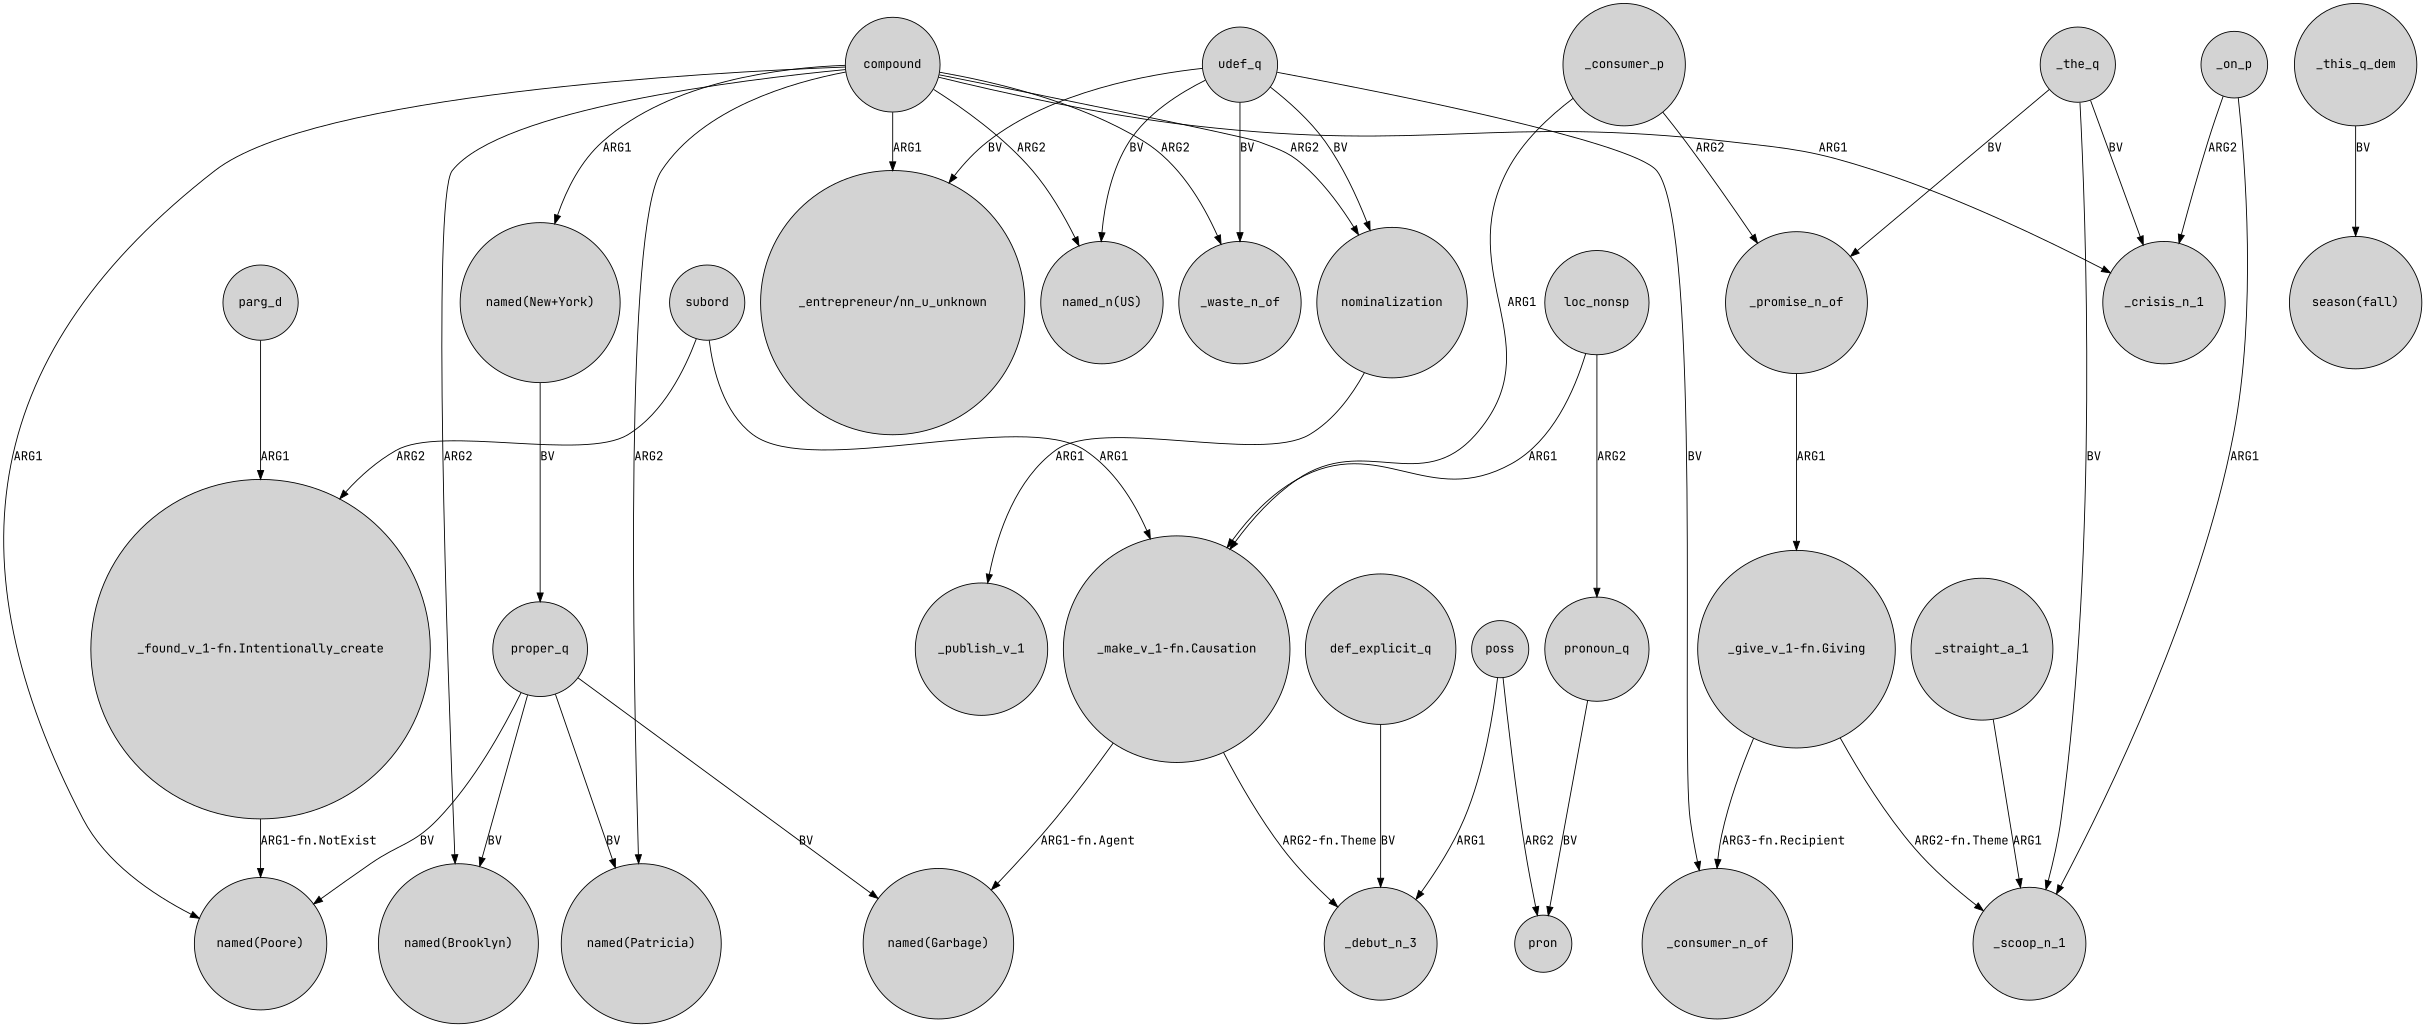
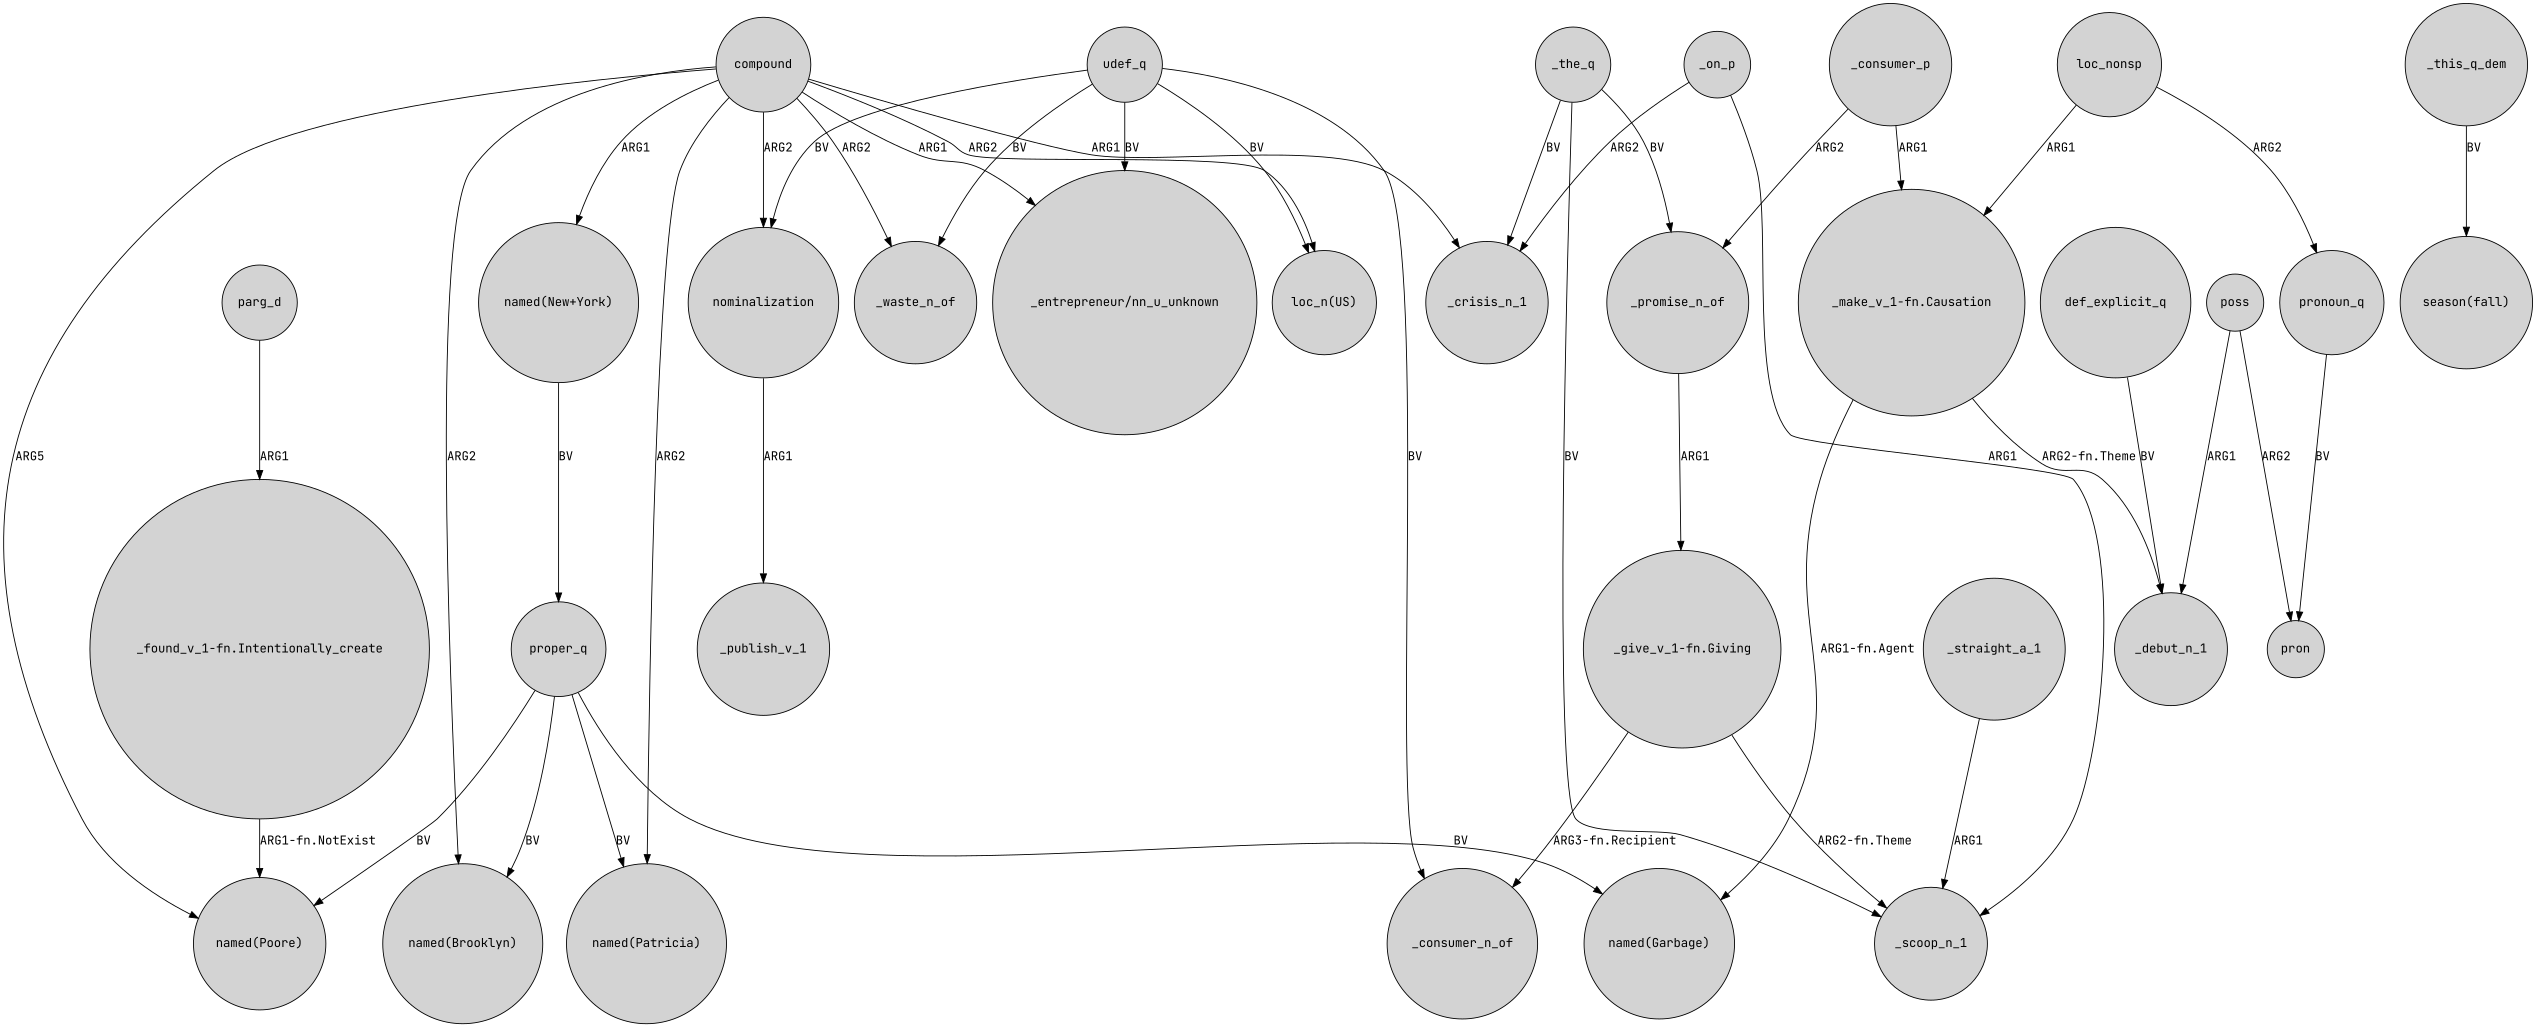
  digraph {
    fontname="JetBrains Mono"
    node [fontname="JetBrains Mono" shape=circle style=filled]
    edge [fontname="JetBrains Mono"]
    parg_d
    "_found_v_1-fn.Intentionally_create"
    "named(Poore)"
    poss
-   _debut_n_1 [label=_debut_n_3]
+   _debut_n_1
    pron
    "_make_v_1-fn.Causation"
    "named(Garbage)"
    udef_q
    "_entrepreneur/nn_u_unknown"
-   "named_n(US)"
+   "named_n(US)" [label="loc_n(US)"]
    _waste_n_of
    nominalization
    _consumer_n_of
    _publish_v_1
    compound
    "named(Patricia)"
    _crisis_n_1
    "named(Brooklyn)"
    "named(New+York)"
    proper_q
-   subord
    _straight_a_1
    _scoop_n_1
    n25 [label=_consumer_p]
    _promise_n_of
    "_give_v_1-fn.Giving"
    _the_q
    loc_nonsp
    pronoun_q
    _on_p
    def_explicit_q
    _this_q_dem
    "season(fall)"
    parg_d -> "_found_v_1-fn.Intentionally_create" [label=ARG1]
    "_found_v_1-fn.Intentionally_create" -> "named(Poore)" [label="ARG1-fn.NotExist"]
    poss -> _debut_n_1 [label=ARG1]
    poss -> pron [label=ARG2]
    "_make_v_1-fn.Causation" -> _debut_n_1 [label="ARG2-fn.Theme"]
    "_make_v_1-fn.Causation" -> "named(Garbage)" [label="ARG1-fn.Agent"]
    udef_q -> "_entrepreneur/nn_u_unknown" [label=BV]
    udef_q -> "named_n(US)" [label=BV]
    udef_q -> _waste_n_of [label=BV]
    udef_q -> nominalization [label=BV]
    udef_q -> _consumer_n_of [label=BV]
    nominalization -> _publish_v_1 [label=ARG1]
-   compound -> "named(Poore)" [label=ARG1]
+   compound -> "named(Poore)" [label=ARG5]
    compound -> "_entrepreneur/nn_u_unknown" [label=ARG1]
    compound -> "named_n(US)" [label=ARG2]
    compound -> _waste_n_of [label=ARG2]
    compound -> nominalization [label=ARG2]
    compound -> "named(Patricia)" [label=ARG2]
    compound -> _crisis_n_1 [label=ARG1]
    compound -> "named(Brooklyn)" [label=ARG2]
    compound -> "named(New+York)" [label=ARG1]
    "named(New+York)" -> proper_q [label=BV]
    proper_q -> "named(Poore)" [label=BV]
    proper_q -> "named(Garbage)" [label=BV]
    proper_q -> "named(Patricia)" [label=BV]
    proper_q -> "named(Brooklyn)" [label=BV]
-   subord -> "_found_v_1-fn.Intentionally_create" [label=ARG2]
-   subord -> "_make_v_1-fn.Causation" [label=ARG1]
    _straight_a_1 -> _scoop_n_1 [label=ARG1]
    n25 -> "_make_v_1-fn.Causation" [label=ARG1]
    n25 -> _promise_n_of [label=ARG2]
    _promise_n_of -> "_give_v_1-fn.Giving" [label=ARG1]
    "_give_v_1-fn.Giving" -> _consumer_n_of [label="ARG3-fn.Recipient"]
    "_give_v_1-fn.Giving" -> _scoop_n_1 [label="ARG2-fn.Theme"]
    _the_q -> _crisis_n_1 [label=BV]
    _the_q -> _scoop_n_1 [label=BV]
    _the_q -> _promise_n_of [label=BV]
    loc_nonsp -> "_make_v_1-fn.Causation" [label=ARG1]
    loc_nonsp -> pronoun_q [label=ARG2]
    pronoun_q -> pron [label=BV]
    _on_p -> _crisis_n_1 [label=ARG2]
    _on_p -> _scoop_n_1 [label=ARG1]
    def_explicit_q -> _debut_n_1 [label=BV]
    _this_q_dem -> "season(fall)" [label=BV]
  }
